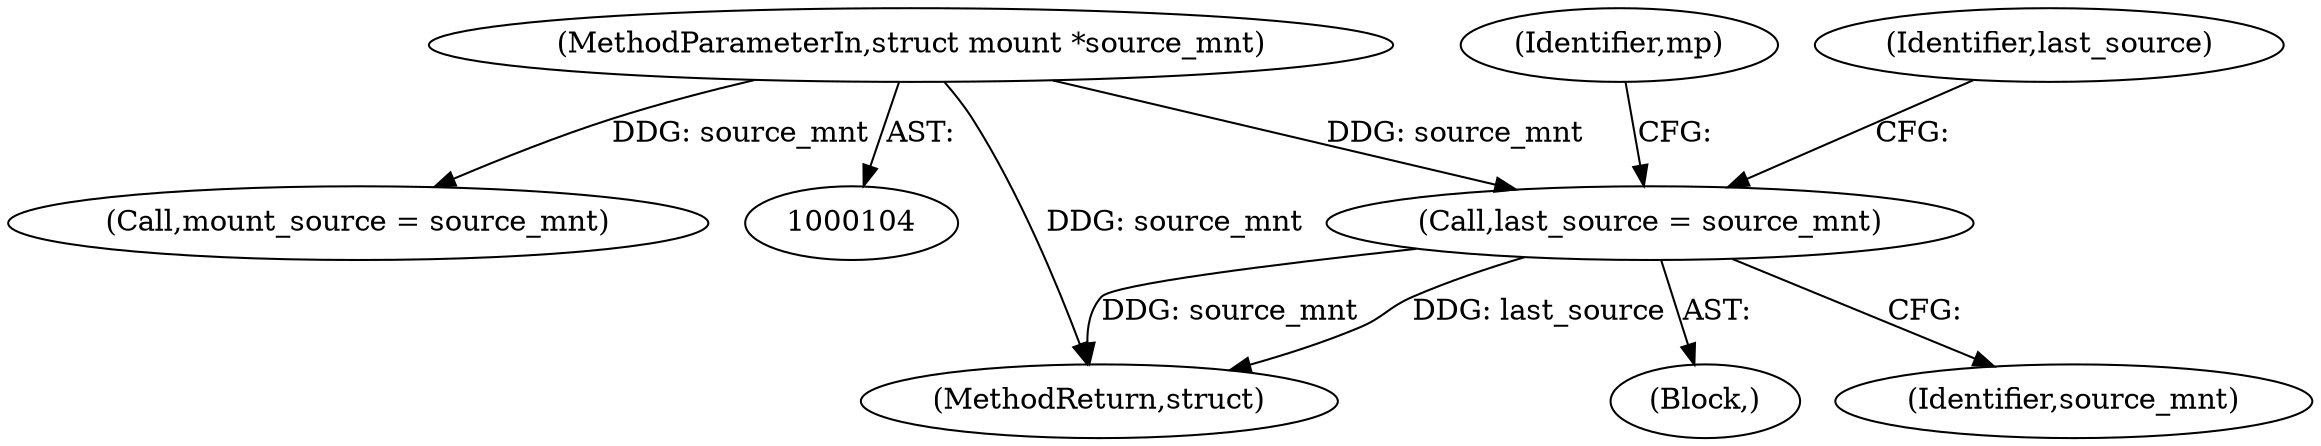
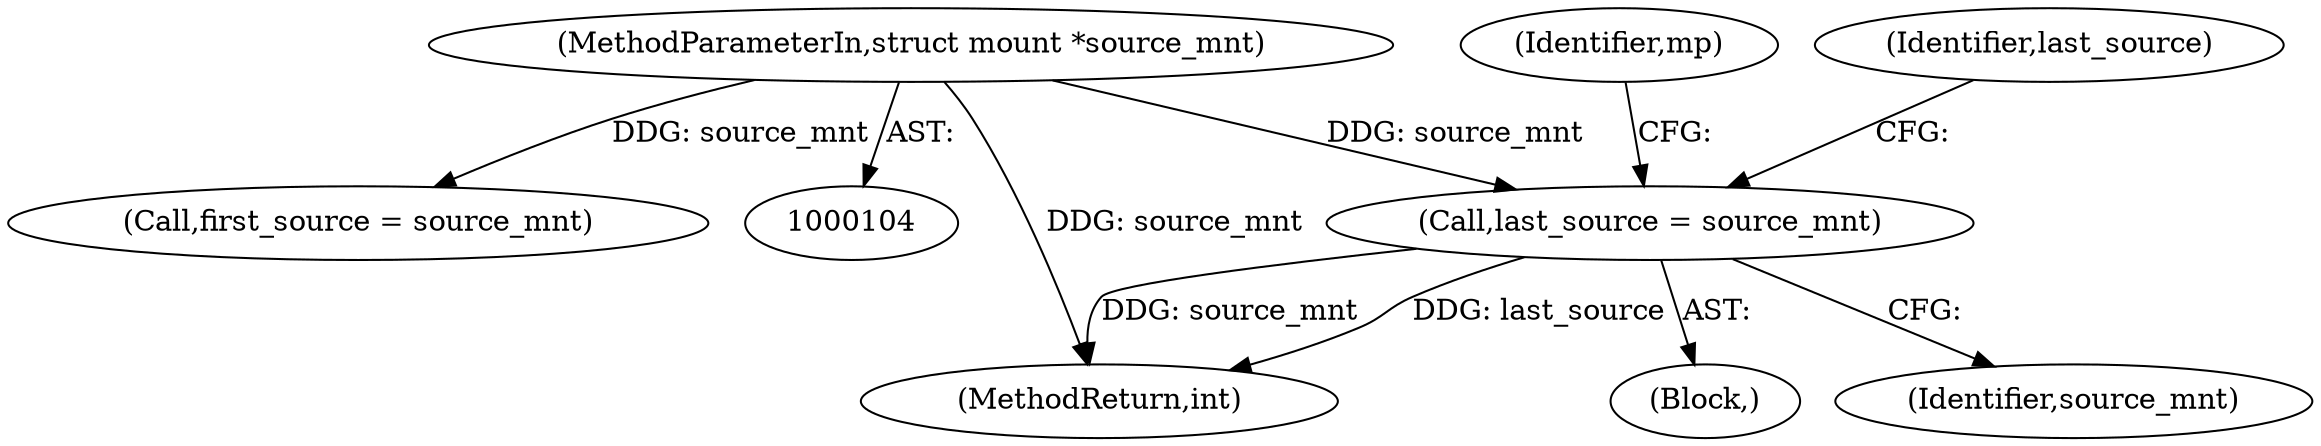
  digraph {
    n1 [label="(Call,last_source = source_mnt)"]
    n2 [label="(Identifier,source_mnt)"]
-   n3 [label="(MethodReturn,struct)"]
+   n3 [label="(MethodReturn,int)"]
    n4 [label="(Block,)"]
    n5 [label="(MethodParameterIn,struct mount *source_mnt)"]
-   n6 [label="(Call,mount_source = source_mnt)"]
+   n6 [label="(Call,first_source = source_mnt)"]
    1000104
    n8 [label="(Identifier,mp)"]
    n9 [label="(Identifier,last_source)"]
    n1 -> n2 [label="CFG: "]
    n1 -> n3 [label="DDG: source_mnt"]
    n1 -> n3 [label="DDG: last_source"]
    n1 -> n4 [label="AST: "]
    n5 -> n1 [label="DDG: source_mnt"]
    n5 -> n3 [label="DDG: source_mnt"]
    n5 -> n6 [label="DDG: source_mnt"]
    n5 -> 1000104 [label="AST: "]
    n8 -> n1 [label="CFG: "]
    n9 -> n1 [label="CFG: "]
  }
